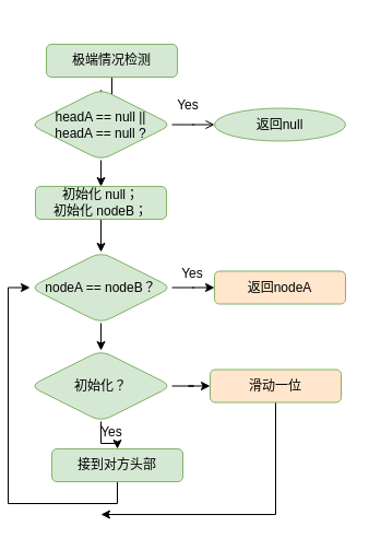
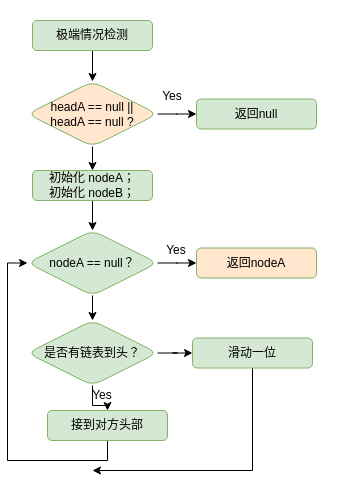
  <mxCell id="0" />
  <mxCell id="1" parent="0" />
  <mxCell id="2" value="" style="edgeStyle=orthogonalEdgeStyle;rounded=0;orthogonalLoop=1;jettySize=auto;html=1;" edge="1" parent="1" source="3" target="6"><mxGeometry relative="1" as="geometry" /></mxCell>
- <mxCell id="3" value="极端情况检测" style="rounded=1;whiteSpace=wrap;html=1;fillColor=#d5e8d4;strokeColor=#82b366;" vertex="1" parent="1"><mxGeometry x="35" y="40" width="120" height="30" as="geometry" /></mxCell>
- <mxCell id="4" value="" style="edgeStyle=orthogonalEdgeStyle;rounded=0;orthogonalLoop=1;jettySize=auto;html=1;endArrow=open;" edge="1" parent="1" source="6" target="7"><mxGeometry relative="1" as="geometry" /></mxCell>
+ <mxCell id="3" value="极端情况检测" style="rounded=1;whiteSpace=wrap;html=1;fillColor=#d5e8d4;strokeColor=#82b366;" vertex="1" parent="1"><mxGeometry x="25" y="20" width="120" height="30" as="geometry" /></mxCell>
+ <mxCell id="4" value="" style="edgeStyle=orthogonalEdgeStyle;rounded=0;orthogonalLoop=1;jettySize=auto;html=1;" edge="1" parent="1" source="6" target="7"><mxGeometry relative="1" as="geometry" /></mxCell>
  <mxCell id="5" value="" style="edgeStyle=orthogonalEdgeStyle;rounded=0;orthogonalLoop=1;jettySize=auto;html=1;entryX=0.5;entryY=0;entryDx=0;entryDy=0;" edge="1" parent="1" source="6" target="9"><mxGeometry relative="1" as="geometry" /></mxCell>
- <mxCell id="6" value="&lt;span style=&quot;&quot;&gt;headA == null || &lt;br&gt;headA == null ?&lt;/span&gt;" style="rhombus;whiteSpace=wrap;html=1;fillColor=#d5e8d4;strokeColor=#82b366;rounded=1;" vertex="1" parent="1"><mxGeometry x="20" y="81" width="130" height="65" as="geometry" /></mxCell>
- <mxCell id="7" value="返回null" style="ellipse;whiteSpace=wrap;html=1;fillColor=#d5e8d4;strokeColor=#82b366;" vertex="1" parent="1"><mxGeometry x="189" y="98.5" width="120" height="30" as="geometry" /></mxCell>
+ <mxCell id="6" value="&lt;span style=&quot;&quot;&gt;headA == null || &lt;br&gt;headA == null ?&lt;/span&gt;" style="rhombus;whiteSpace=wrap;html=1;fillColor=#ffe6cc;strokeColor=#82b366;rounded=1;" vertex="1" parent="1"><mxGeometry x="20" y="81" width="130" height="65" as="geometry" /></mxCell>
+ <mxCell id="7" value="返回null" style="rounded=1;whiteSpace=wrap;html=1;fillColor=#d5e8d4;strokeColor=#82b366;" vertex="1" parent="1"><mxGeometry x="189" y="98.5" width="120" height="30" as="geometry" /></mxCell>
  <mxCell id="8" value="" style="edgeStyle=orthogonalEdgeStyle;rounded=0;orthogonalLoop=1;jettySize=auto;html=1;" edge="1" parent="1" source="9" target="12"><mxGeometry relative="1" as="geometry" /></mxCell>
- <mxCell id="9" value="初始化 null；&lt;br&gt;初始化 nodeB；" style="rounded=1;whiteSpace=wrap;html=1;fillColor=#d5e8d4;strokeColor=#82b366;" vertex="1" parent="1"><mxGeometry x="25" y="170" width="120" height="30" as="geometry" /></mxCell>
+ <mxCell id="9" value="初始化 nodeA；&lt;br&gt;初始化 nodeB；" style="rounded=1;whiteSpace=wrap;html=1;fillColor=#d5e8d4;strokeColor=#82b366;" vertex="1" parent="1"><mxGeometry x="25" y="170" width="120" height="30" as="geometry" /></mxCell>
  <mxCell id="10" value="" style="edgeStyle=orthogonalEdgeStyle;rounded=0;orthogonalLoop=1;jettySize=auto;html=1;" edge="1" parent="1" source="12" target="13"><mxGeometry relative="1" as="geometry" /></mxCell>
  <mxCell id="11" value="" style="edgeStyle=orthogonalEdgeStyle;rounded=0;orthogonalLoop=1;jettySize=auto;html=1;" edge="1" parent="1" source="12" target="16"><mxGeometry relative="1" as="geometry" /></mxCell>
- <mxCell id="12" value="nodeA == nodeB？" style="rhombus;whiteSpace=wrap;html=1;fillColor=#d5e8d4;strokeColor=#82b366;rounded=1;" vertex="1" parent="1"><mxGeometry x="20" y="230" width="130" height="65" as="geometry" /></mxCell>
+ <mxCell id="12" value="nodeA == null？" style="rhombus;whiteSpace=wrap;html=1;fillColor=#d5e8d4;strokeColor=#82b366;rounded=1;" vertex="1" parent="1"><mxGeometry x="20" y="230" width="130" height="65" as="geometry" /></mxCell>
  <mxCell id="13" value="返回nodeA" style="rounded=1;whiteSpace=wrap;html=1;fillColor=#ffe6cc;strokeColor=#82b366;" vertex="1" parent="1"><mxGeometry x="189" y="247.5" width="120" height="30" as="geometry" /></mxCell>
  <mxCell id="14" value="" style="edgeStyle=orthogonalEdgeStyle;rounded=0;orthogonalLoop=1;jettySize=auto;html=1;" edge="1" parent="1" source="16" target="18"><mxGeometry relative="1" as="geometry" /></mxCell>
  <mxCell id="15" value="" style="edgeStyle=orthogonalEdgeStyle;rounded=0;orthogonalLoop=1;jettySize=auto;html=1;" edge="1" parent="1" source="16" target="22"><mxGeometry relative="1" as="geometry" /></mxCell>
- <mxCell id="16" value="初始化？" style="rhombus;whiteSpace=wrap;html=1;fillColor=#d5e8d4;strokeColor=#82b366;rounded=1;" vertex="1" parent="1"><mxGeometry x="20" y="320" width="130" height="65" as="geometry" /></mxCell>
+ <mxCell id="16" value="是否有链表到头？" style="rhombus;whiteSpace=wrap;html=1;fillColor=#d5e8d4;strokeColor=#82b366;rounded=1;" vertex="1" parent="1"><mxGeometry x="20" y="320" width="130" height="65" as="geometry" /></mxCell>
  <mxCell id="17" style="edgeStyle=orthogonalEdgeStyle;rounded=0;orthogonalLoop=1;jettySize=auto;html=1;exitX=0.5;exitY=1;exitDx=0;exitDy=0;entryX=0;entryY=0.5;entryDx=0;entryDy=0;" edge="1" parent="1" source="18" target="12"><mxGeometry relative="1" as="geometry" /></mxCell>
  <mxCell id="18" value="接到对方头部" style="rounded=1;whiteSpace=wrap;html=1;fillColor=#d5e8d4;strokeColor=#82b366;" vertex="1" parent="1"><mxGeometry x="40" y="410" width="120" height="30" as="geometry" /></mxCell>
  <mxCell id="19" value="Yes" style="text;html=1;strokeColor=none;fillColor=none;align=center;verticalAlign=middle;whiteSpace=wrap;rounded=0;" vertex="1" parent="1"><mxGeometry x="145" y="86" width="40" height="19" as="geometry" /></mxCell>
  <mxCell id="20" value="Yes" style="text;html=1;strokeColor=none;fillColor=none;align=center;verticalAlign=middle;whiteSpace=wrap;rounded=0;" vertex="1" parent="1"><mxGeometry x="149" y="240" width="40" height="19" as="geometry" /></mxCell>
  <mxCell id="21" style="edgeStyle=orthogonalEdgeStyle;rounded=0;orthogonalLoop=1;jettySize=auto;html=1;exitX=0.5;exitY=1;exitDx=0;exitDy=0;" edge="1" parent="1" source="22"><mxGeometry relative="1" as="geometry"><mxPoint x="85" y="470" as="targetPoint" /><Array as="points"><mxPoint x="245" y="470" /></Array></mxGeometry></mxCell>
- <mxCell id="22" value="滑动一位" style="rounded=1;whiteSpace=wrap;html=1;fillColor=#ffe6cc;strokeColor=#82b366;" vertex="1" parent="1"><mxGeometry x="185" y="337.5" width="120" height="30" as="geometry" /></mxCell>
+ <mxCell id="22" value="滑动一位" style="rounded=1;whiteSpace=wrap;html=1;fillColor=#d5e8d4;strokeColor=#82b366;" vertex="1" parent="1"><mxGeometry x="185" y="337.5" width="120" height="30" as="geometry" /></mxCell>
  <mxCell id="23" value="Yes" style="text;html=1;strokeColor=none;fillColor=none;align=center;verticalAlign=middle;whiteSpace=wrap;rounded=0;" vertex="1" parent="1"><mxGeometry x="75" y="385" width="40" height="19" as="geometry" /></mxCell>
